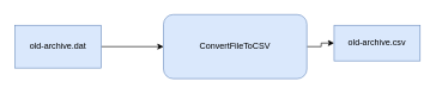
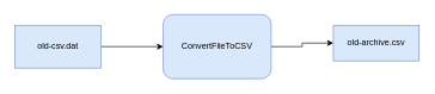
  <mxCell id="0" />
  <mxCell id="1" parent="0" />
  <mxCell id="2" style="edgeStyle=orthogonalEdgeStyle;rounded=0;orthogonalLoop=1;jettySize=auto;html=1;entryX=0;entryY=0.5;entryDx=0;entryDy=0;" parent="1" source="3" target="5" edge="1"><mxGeometry relative="1" as="geometry" /></mxCell>
- <mxCell id="3" value="old-archive.dat" style="rounded=0;whiteSpace=wrap;html=1;fillColor=#dae8fc;strokeColor=#6c8ebf;" parent="1" vertex="1"><mxGeometry x="20" y="35" width="120" height="60" as="geometry" /></mxCell>
+ <mxCell id="3" value="old-csv.dat" style="rounded=0;whiteSpace=wrap;html=1;fillColor=#dae8fc;strokeColor=#6c8ebf;" parent="1" vertex="1"><mxGeometry x="20" y="35" width="120" height="60" as="geometry" /></mxCell>
  <mxCell id="4" style="edgeStyle=orthogonalEdgeStyle;rounded=0;orthogonalLoop=1;jettySize=auto;html=1;entryX=0;entryY=0.5;entryDx=0;entryDy=0;" parent="1" source="5" target="6" edge="1"><mxGeometry relative="1" as="geometry" /></mxCell>
- <mxCell id="5" value="ConvertFileToCSV" style="rounded=1;whiteSpace=wrap;html=1;fillColor=#dae8fc;strokeColor=#6c8ebf;" parent="1" vertex="1"><mxGeometry x="227" y="20" width="200" height="90" as="geometry" /></mxCell>
+ <mxCell id="5" value="ConvertFileToCSV" style="rounded=1;whiteSpace=wrap;html=1;fillColor=#dae8fc;strokeColor=#6c8ebf;" parent="1" vertex="1"><mxGeometry x="227" y="20" width="151" height="90" as="geometry" /></mxCell>
  <mxCell id="6" value="old-archive.csv" style="rounded=0;whiteSpace=wrap;html=1;fillColor=#dae8fc;strokeColor=#6c8ebf;" parent="1" vertex="1"><mxGeometry x="465" y="35" width="120" height="50" as="geometry" /></mxCell>
